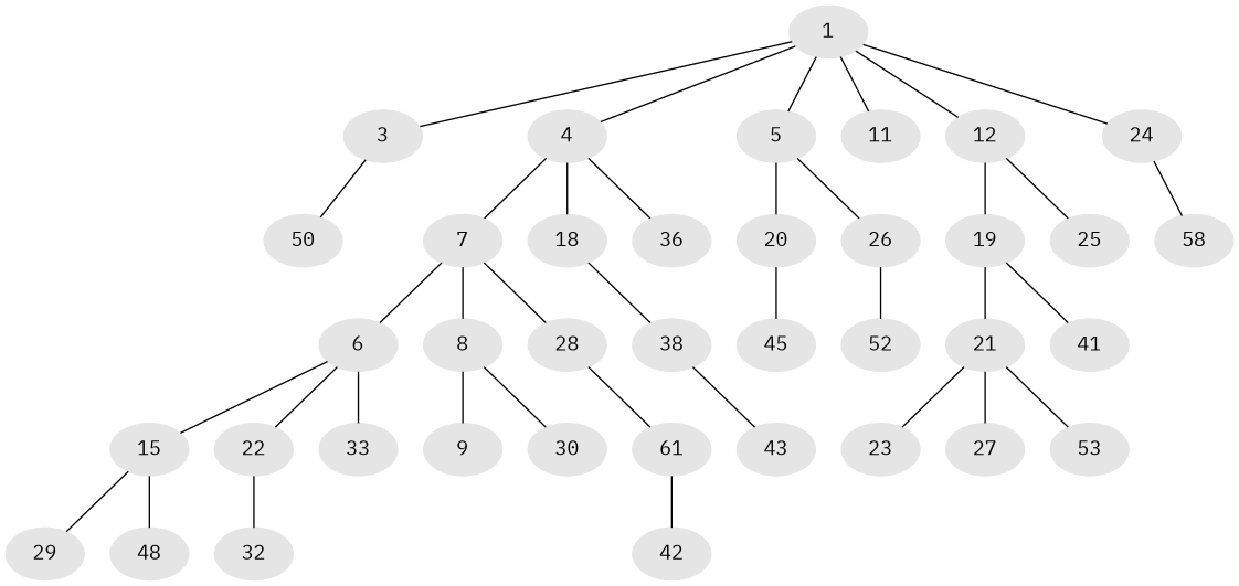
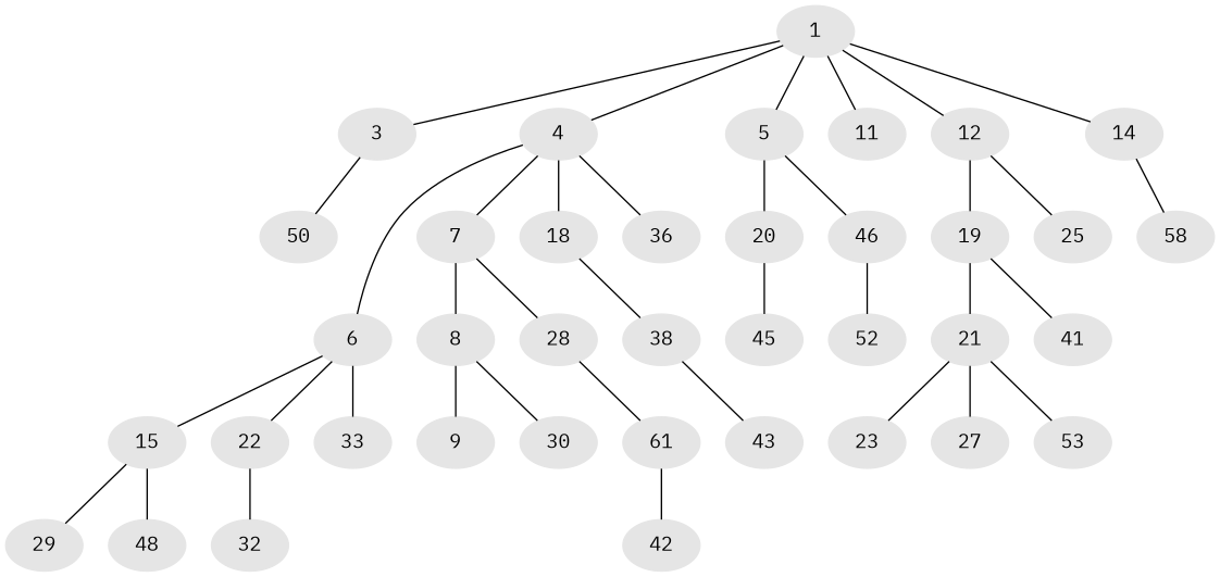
  graph {
    fontname="IBM Plex Mono"
    node [color=gray90 fontname="IBM Plex Mono" style=filled]
    edge [fontname="IBM Plex Mono"]
    1 [super="+2"]
    3 [super="+49"]
    4 [super="+13"]
    5 [super="+16"]
    11
    12
-   24 [super="+47"]
+   24 [super="+47" label=14]
    50
    6 [super="+14"]
    7 [super="+10"]
    18
    36 [super="+61"]
    20 [super="+39"]
-   46 [label=26]
+   46
    19
    25 [super="+59"]
    58
    15 [super="+26"]
    22 [super="+40"]
    33
    8 [super="+17"]
    28
    38 [super="+51"]
    45
    52 [super="+54"]
    29 [super="+57"]
    48 [super="+55"]
    32 [super="+34"]
    9
    30
    n31 [label=61 super="+44"]
    21 [super="+37"]
    41
    43 [super="+60"]
    23
    27 [super="+35"]
    53 [super="+56"]
    42
    1 -- 3
    1 -- 4
    1 -- 5
    1 -- 11
    1 -- 12
    1 -- 24
    3 -- 50
-   7 -- 6
+   4 -- 6
    4 -- 7
    4 -- 18
    4 -- 36
    5 -- 20
    5 -- 46
    12 -- 19
    12 -- 25
    24 -- 58
    6 -- 15
    6 -- 22
    6 -- 33
    7 -- 8
    7 -- 28
    18 -- 38
    20 -- 45
    46 -- 52
    19 -- 21
    19 -- 41
    15 -- 29
    15 -- 48
    22 -- 32
    8 -- 9
    8 -- 30
    28 -- n31
    38 -- 43
    n31 -- 42
    21 -- 23
    21 -- 27
    21 -- 53
  }
